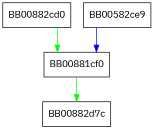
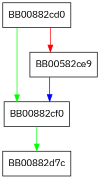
  digraph {
    fontname="IBM Plex Sans"
    splines=ortho
    node [fontname="IBM Plex Sans" shape=box]
    edge [color=green fontname="IBM Plex Sans"]
    BB00882cd0
-   BB00882cf0 [label=BB00881cf0]
+   BB00882cf0
    n3 [label=BB00582ce9]
    BB00882d7c
    BB00882cd0 -> BB00882cf0
+   BB00882cd0 -> n3 [color=red]
    BB00882cf0 -> BB00882d7c
    n3 -> BB00882cf0 [color=blue]
  }
